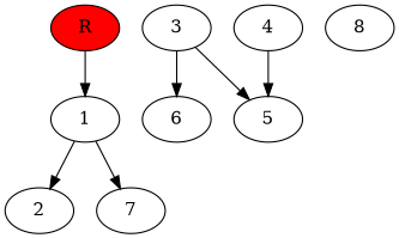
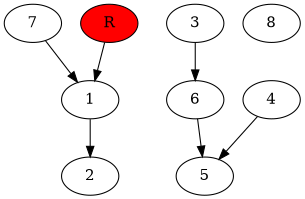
  digraph {
    1
    2
    3
    6
    5
    4
    7
    8
    R [fillcolor="#ff0000" style=filled]
    1 -> 2
    3 -> 6
-   3 -> 5
+   6 -> 5
    4 -> 5
-   1 -> 7
+   7 -> 1
    R -> 1
  }
